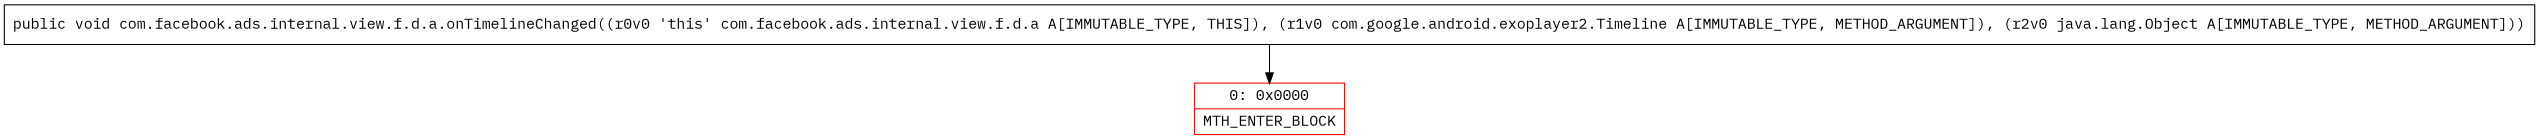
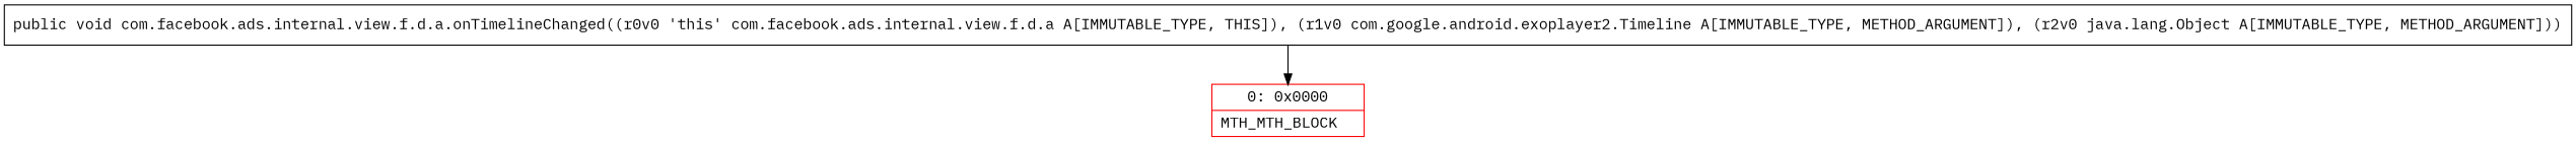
  digraph {
    fontname="IBM Plex Mono"
    node [shape=record fontname="IBM Plex Mono"]
-   n1 [color=red label="{0\:\ 0x0000|MTH_ENTER_BLOCK\l}"]
+   n1 [color=red label="{0\:\ 0x0000|MTH_MTH_BLOCK\l}"]
    n2 [label="{public void com.facebook.ads.internal.view.f.d.a.onTimelineChanged((r0v0 'this' com.facebook.ads.internal.view.f.d.a A[IMMUTABLE_TYPE, THIS]), (r1v0 com.google.android.exoplayer2.Timeline A[IMMUTABLE_TYPE, METHOD_ARGUMENT]), (r2v0 java.lang.Object A[IMMUTABLE_TYPE, METHOD_ARGUMENT])) }"]
    subgraph cluster_1 {
      label="R(0)"
    }
    n2 -> n1 [fontname="IBM Plex Mono"]
  }
